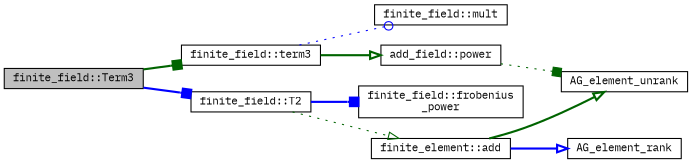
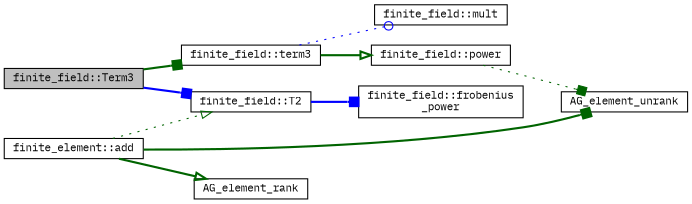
  digraph {
    fontname="IBM Plex Mono"
    rankdir=LR
    node [color=black fillcolor=white fontname="IBM Plex Mono" fontsize=10 shape=record style=filled]
    edge [arrowhead=box color=darkgreen fontname="IBM Plex Mono" fontsize=10 labelfontname=Helvetica labelfontsize=10 style=bold]
    n1 [fillcolor=grey75 fontcolor=black height=0.2 label="finite_field::Term3" width=0.4]
    n2 [height=0.2 label="finite_field::term3" width=0.4]
    n3 [height=0.2 label="finite_field::T2" width=0.4]
    n4 [height=0.2 label="finite_field::mult" width=0.4]
-   n5 [height=0.2 label="add_field::power" width=0.4]
+   n5 [height=0.2 label="finite_field::power" width=0.4]
    n6 [height=0.2 label="finite_field::frobenius\l_power" width=0.4]
    n7 [height=0.2 label="finite_element::add" width=0.4]
    n8 [height=0.2 label=AG_element_unrank width=0.4]
    n9 [height=0.2 label=AG_element_rank width=0.4]
    n1 -> n2
    n1 -> n3 [color=blue]
    n2 -> n4 [arrowhead=odot color=blue style=dotted]
    n2 -> n5 [arrowhead=onormal]
    n3 -> n6 [color=blue]
-   n3 -> n7 [arrowhead=onormal style=dotted]
+   n7 -> n3 [arrowhead=onormal style=dotted]
    n5 -> n8 [style=dotted]
-   n7 -> n8 [arrowhead=onormal]
-   n7 -> n9 [arrowhead=onormal color=blue]
+   n7 -> n8
+   n7 -> n9 [arrowhead=onormal]
  }
